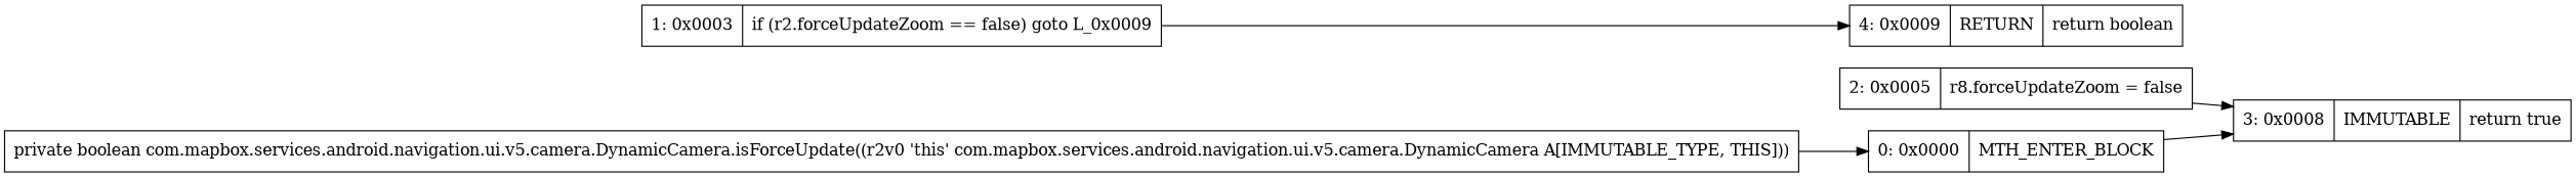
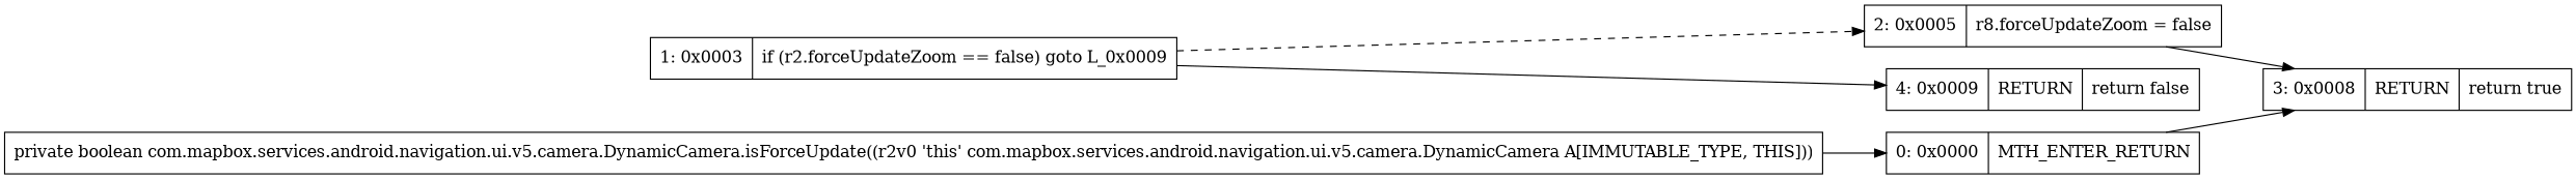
  digraph {
    rankdir=LR
    node [shape=record]
-   n1 [label="{0\:\ 0x0000|MTH_ENTER_BLOCK\l}"]
-   n2 [label="{3\:\ 0x0008|IMMUTABLE\l|return true\l}"]
+   n1 [label="{0\:\ 0x0000|MTH_ENTER_RETURN\l}"]
+   n2 [label="{3\:\ 0x0008|RETURN\l|return true\l}"]
    n3 [label="{1\:\ 0x0003|if (r2.forceUpdateZoom == false) goto L_0x0009\l}"]
    n4 [label="{2\:\ 0x0005|r8.forceUpdateZoom = false\l}"]
-   n5 [label="{4\:\ 0x0009|RETURN\l|return boolean\l}"]
+   n5 [label="{4\:\ 0x0009|RETURN\l|return false\l}"]
    n6 [label="{private boolean com.mapbox.services.android.navigation.ui.v5.camera.DynamicCamera.isForceUpdate((r2v0 'this' com.mapbox.services.android.navigation.ui.v5.camera.DynamicCamera A[IMMUTABLE_TYPE, THIS])) }"]
    n1 -> n2
+   n3 -> n4 [style=dashed]
    n3 -> n5
    n4 -> n2
    n6 -> n1
  }
